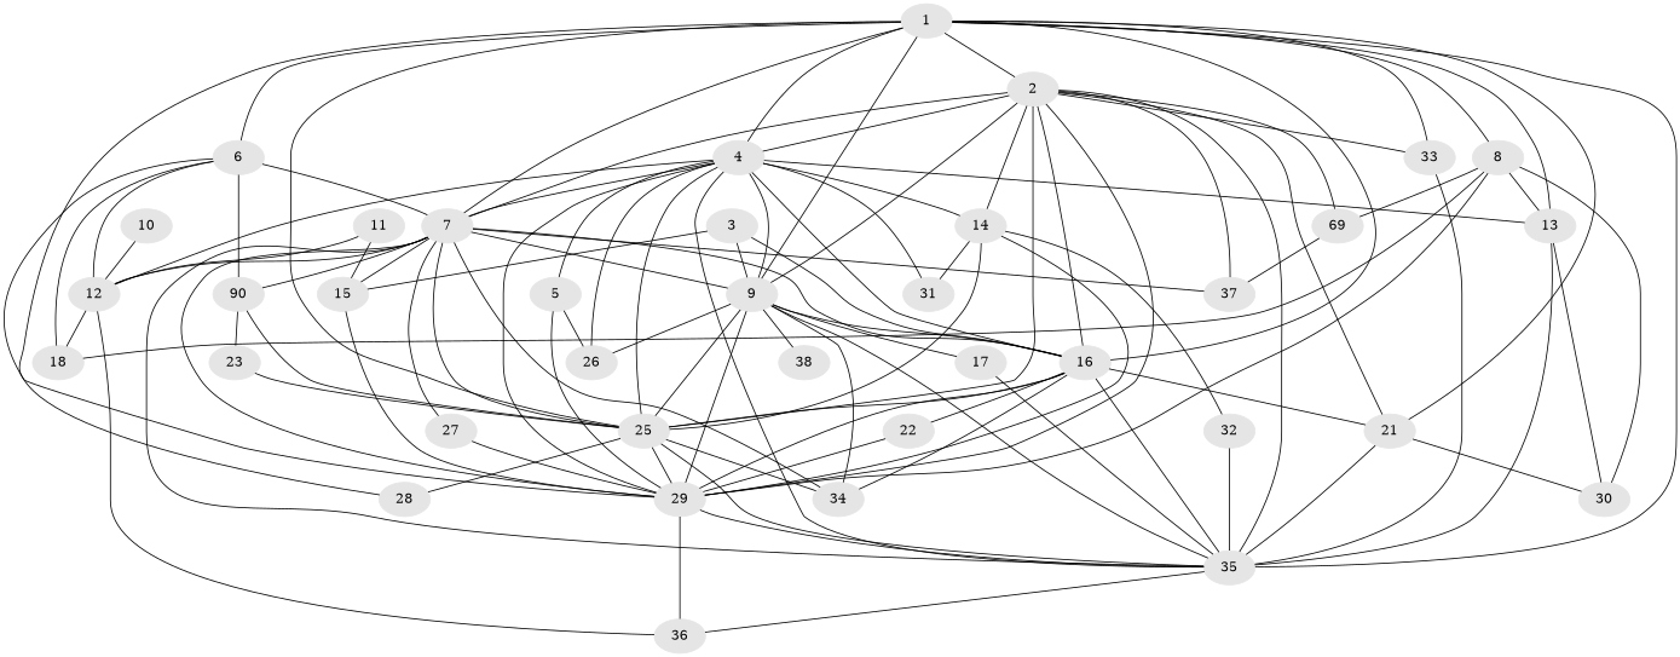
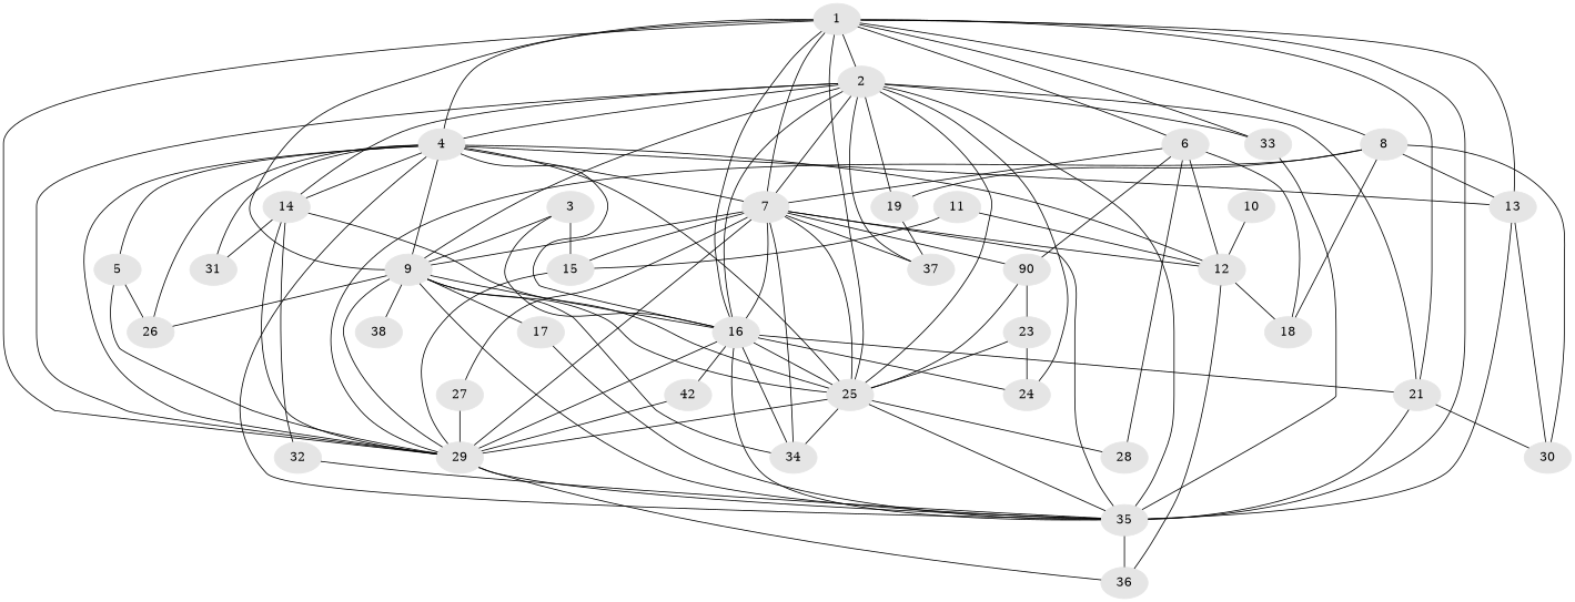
  graph {
    node [color=gray90 style=filled]
    edge [weight=1.0]
    1
    2
    4
    6
    7
    8
    9
    13
    16
    21
    25
    29
    33
    35
    14
-   19 [label=69]
+   19
+   24
    37
    5
    12
    26
    31
    18
    n24 [label=90]
    28
    15
    27
    34
    30
    17
    38
-   22
+   22 [label=42]
    36
    32
    3
    23
    10
    11
    1 -- 2 [weight=2.0]
    1 -- 4
    1 -- 6
    1 -- 7 [weight=2.0]
    1 -- 8
    1 -- 9
    1 -- 13
    1 -- 16
    1 -- 21
    1 -- 25 [weight=2.0]
    1 -- 29
    1 -- 33
    1 -- 35
    2 -- 4 [weight=2.0]
    2 -- 7 [weight=2.0]
    2 -- 9 [weight=3.0]
    2 -- 16 [weight=2.0]
    2 -- 21
    2 -- 25 [weight=2.0]
    2 -- 29 [weight=2.0]
    2 -- 33
    2 -- 35 [weight=3.0]
    2 -- 14
    2 -- 19
+   2 -- 24
    2 -- 37
    4 -- 7
    4 -- 9
    4 -- 13
    4 -- 16
    4 -- 25 [weight=2.0]
    4 -- 29
    4 -- 35
    4 -- 14
    4 -- 5
    4 -- 12
    4 -- 26
    4 -- 31
    6 -- 7 [weight=2.0]
    6 -- 12
    6 -- 18
    6 -- n24
    6 -- 28
    7 -- 9
    7 -- 16
    7 -- 25 [weight=3.0]
    7 -- 29 [weight=2.0]
    7 -- 35
    7 -- 37
    7 -- 12
    7 -- n24
    7 -- 15
    7 -- 27
    7 -- 34
    8 -- 13
    8 -- 29
    8 -- 19
    8 -- 18
    8 -- 30
    9 -- 16
    9 -- 25
    9 -- 29
    9 -- 35
    9 -- 26
    9 -- 34
    9 -- 17 [weight=2.0]
    9 -- 38
    13 -- 35
    13 -- 30
    16 -- 21
    16 -- 25
    16 -- 29 [weight=4.0]
    16 -- 35
+   16 -- 24
    16 -- 34
    16 -- 22
    21 -- 35
    21 -- 30
    25 -- 29
    25 -- 35
    25 -- 28
    25 -- 34
    29 -- 35
    29 -- 36
    33 -- 35 [weight=2.0]
    35 -- 36
    14 -- 25
    14 -- 29
    14 -- 31
    14 -- 32
    19 -- 37
    5 -- 29
    5 -- 26
    12 -- 18
    12 -- 36
    n24 -- 25
    n24 -- 23
    15 -- 29
    27 -- 29 [weight=2.0]
    17 -- 35
    22 -- 29 [weight=2.0]
    32 -- 35
    3 -- 9
    3 -- 16
    3 -- 15
    23 -- 25
+   23 -- 24
    10 -- 12
    11 -- 12
    11 -- 15
  }
